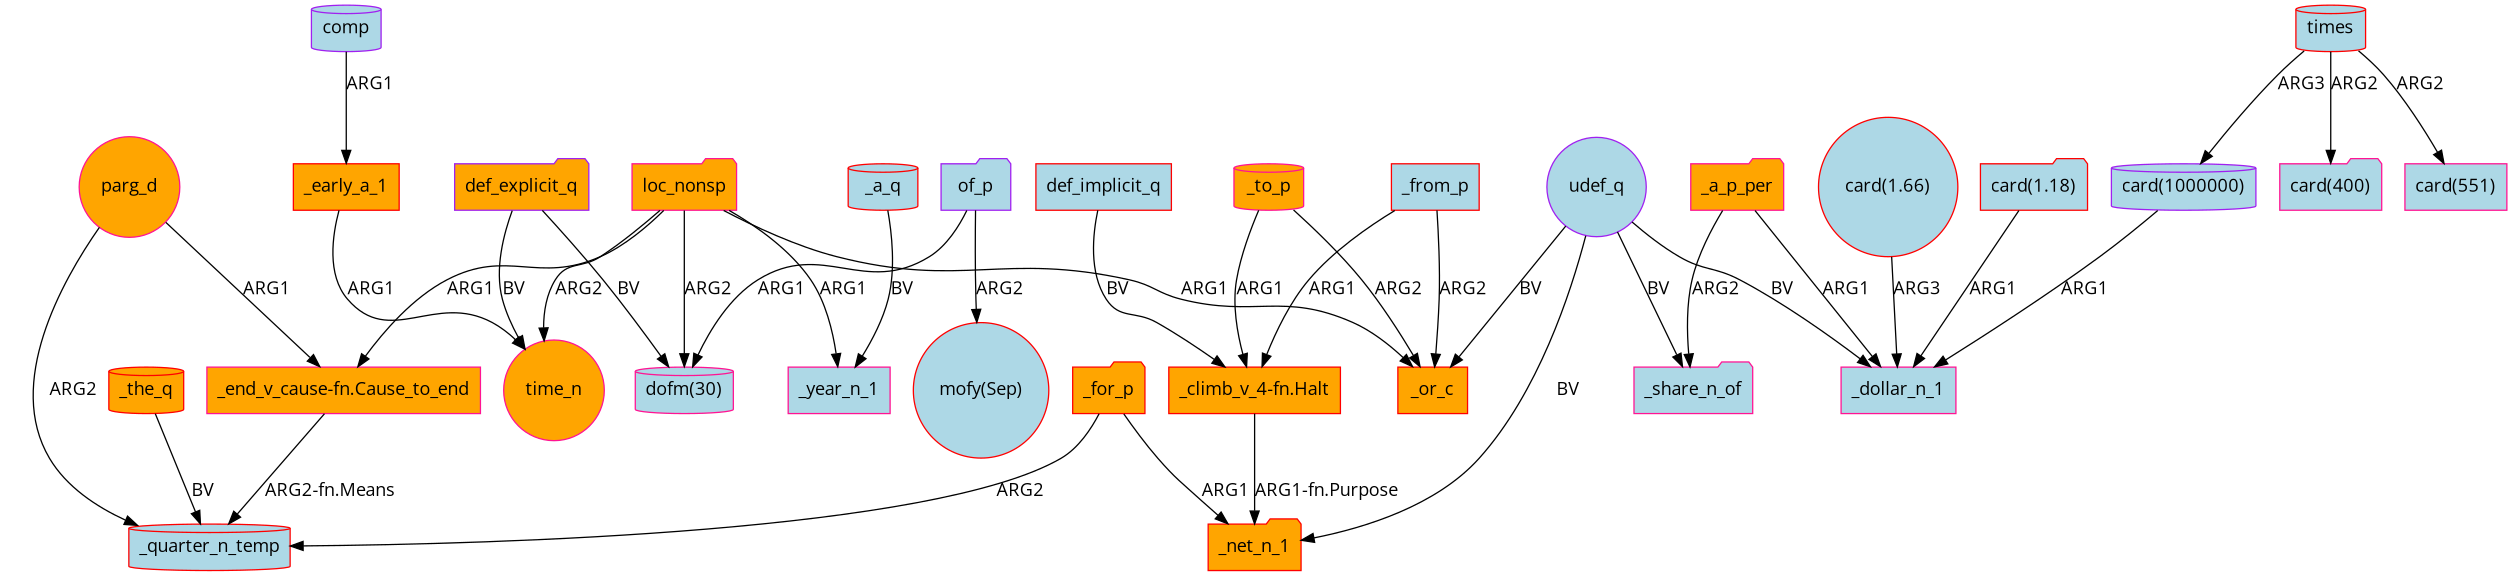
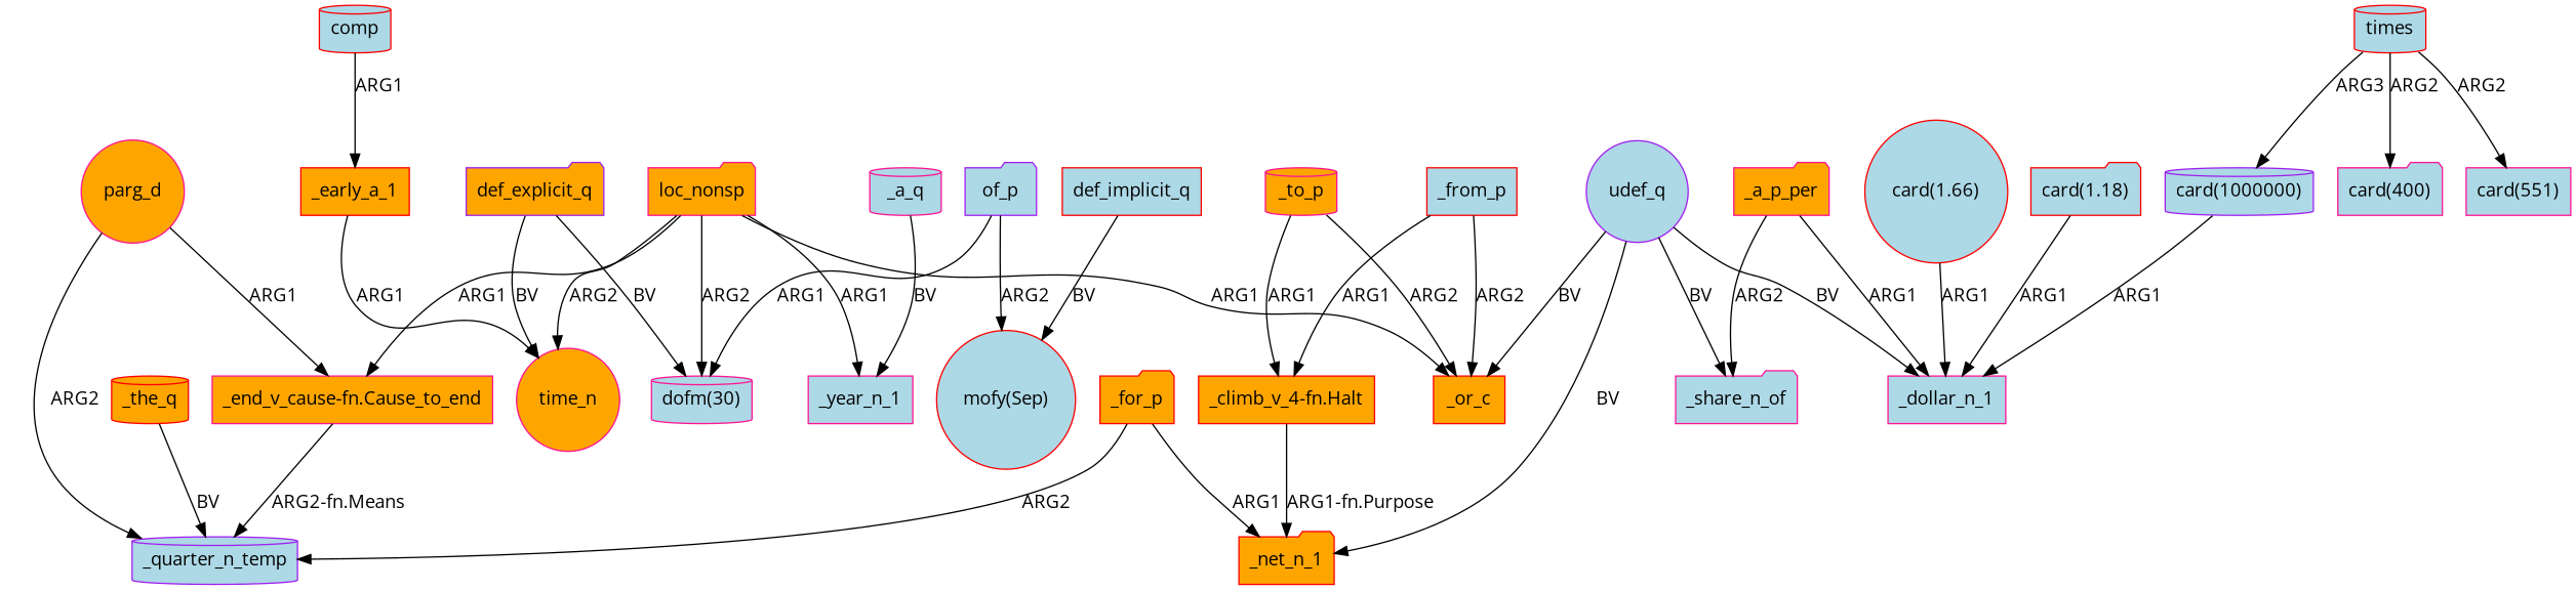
  digraph {
    fontname="Open Sans"
    node [color=red fillcolor=lightblue fontname="Open Sans" shape=box style=filled]
    edge [fontname="Open Sans"]
    _early_a_1 [fillcolor=orange]
    time_n [color=deeppink fillcolor=orange shape=circle]
    parg_d [color=deeppink fillcolor=orange shape=circle]
    "_end_v_cause-fn.Cause_to_end" [color=deeppink fillcolor=orange]
-   _quarter_n_temp [shape=cylinder]
+   _quarter_n_temp [color=purple shape=cylinder]
    _to_p [color=deeppink fillcolor=orange shape=cylinder]
    _or_c [fillcolor=orange]
    n8 [fillcolor=orange label="_climb_v_4-fn.Halt"]
    _net_n_1 [fillcolor=orange shape=folder]
    times [shape=cylinder]
    "card(400)" [color=deeppink shape=folder]
    "card(1000000)" [color=purple shape=cylinder]
    "card(551)" [color=deeppink]
    _dollar_n_1 [color=deeppink]
    "card(1.18)" [shape=folder]
    loc_nonsp [color=deeppink fillcolor=orange shape=folder]
    _year_n_1 [color=deeppink]
    "dofm(30)" [color=deeppink shape=cylinder]
    _the_q [fillcolor=orange shape=cylinder]
    _for_p [fillcolor=orange shape=folder]
    "mofy(Sep)" [shape=circle]
    def_implicit_q
-   comp [color=purple shape=cylinder]
+   comp [shape=cylinder]
    def_explicit_q [color=purple fillcolor=orange shape=folder]
-   _a_q [shape=cylinder]
+   _a_q [color=deeppink shape=cylinder]
    of_p [color=purple shape=folder]
    udef_q [color=purple shape=circle]
    _share_n_of [color=deeppink shape=folder]
    _a_p_per [color=deeppink fillcolor=orange shape=folder]
    _from_p
    "card(1.66)" [shape=circle]
    _early_a_1 -> time_n [label=ARG1]
    parg_d -> "_end_v_cause-fn.Cause_to_end" [label=ARG1]
    parg_d -> _quarter_n_temp [label=ARG2]
    "_end_v_cause-fn.Cause_to_end" -> _quarter_n_temp [label="ARG2-fn.Means"]
    _to_p -> _or_c [label=ARG2]
    _to_p -> n8 [label=ARG1]
    n8 -> _net_n_1 [label="ARG1-fn.Purpose"]
    times -> "card(400)" [label=ARG2]
    times -> "card(1000000)" [label=ARG3]
    times -> "card(551)" [label=ARG2]
    "card(1000000)" -> _dollar_n_1 [label=ARG1]
    "card(1.18)" -> _dollar_n_1 [label=ARG1]
    loc_nonsp -> time_n [label=ARG2]
    loc_nonsp -> "_end_v_cause-fn.Cause_to_end" [label=ARG1]
    loc_nonsp -> _or_c [label=ARG1]
    loc_nonsp -> _year_n_1 [label=ARG1]
    loc_nonsp -> "dofm(30)" [label=ARG2]
    _the_q -> _quarter_n_temp [label=BV]
    _for_p -> _quarter_n_temp [label=ARG2]
    _for_p -> _net_n_1 [label=ARG1]
-   def_implicit_q -> n8 [label=BV]
+   def_implicit_q -> "mofy(Sep)" [label=BV]
    comp -> _early_a_1 [label=ARG1]
    def_explicit_q -> time_n [label=BV]
    def_explicit_q -> "dofm(30)" [label=BV]
    _a_q -> _year_n_1 [label=BV]
    of_p -> "dofm(30)" [label=ARG1]
    of_p -> "mofy(Sep)" [label=ARG2]
    udef_q -> _or_c [label=BV]
    udef_q -> _net_n_1 [label=BV]
    udef_q -> _dollar_n_1 [label=BV]
    udef_q -> _share_n_of [label=BV]
    _a_p_per -> _dollar_n_1 [label=ARG1]
    _a_p_per -> _share_n_of [label=ARG2]
    _from_p -> _or_c [label=ARG2]
    _from_p -> n8 [label=ARG1]
-   "card(1.66)" -> _dollar_n_1 [label=ARG3]
+   "card(1.66)" -> _dollar_n_1 [label=ARG1]
  }
